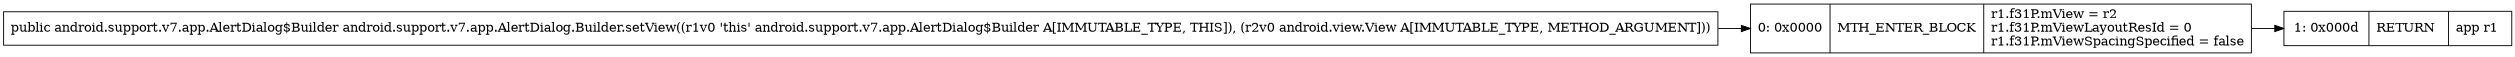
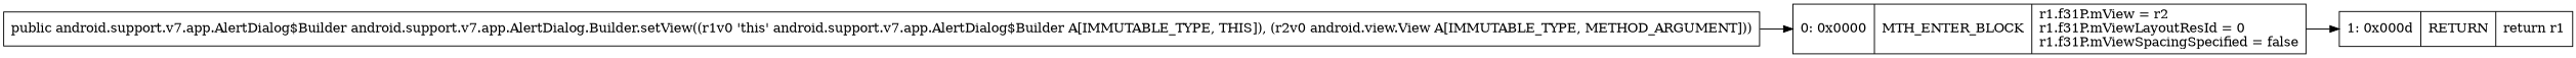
  digraph {
    rankdir=LR
    node [shape=record]
    n1 [label="{0\:\ 0x0000|MTH_ENTER_BLOCK\l|r1.f31P.mView = r2\lr1.f31P.mViewLayoutResId = 0\lr1.f31P.mViewSpacingSpecified = false\l}"]
-   n2 [label="{1\:\ 0x000d|RETURN\l|app r1\l}"]
+   n2 [label="{1\:\ 0x000d|RETURN\l|return r1\l}"]
    n3 [label="{public android.support.v7.app.AlertDialog$Builder android.support.v7.app.AlertDialog.Builder.setView((r1v0 'this' android.support.v7.app.AlertDialog$Builder A[IMMUTABLE_TYPE, THIS]), (r2v0 android.view.View A[IMMUTABLE_TYPE, METHOD_ARGUMENT])) }"]
    n1 -> n2
    n3 -> n1
  }
